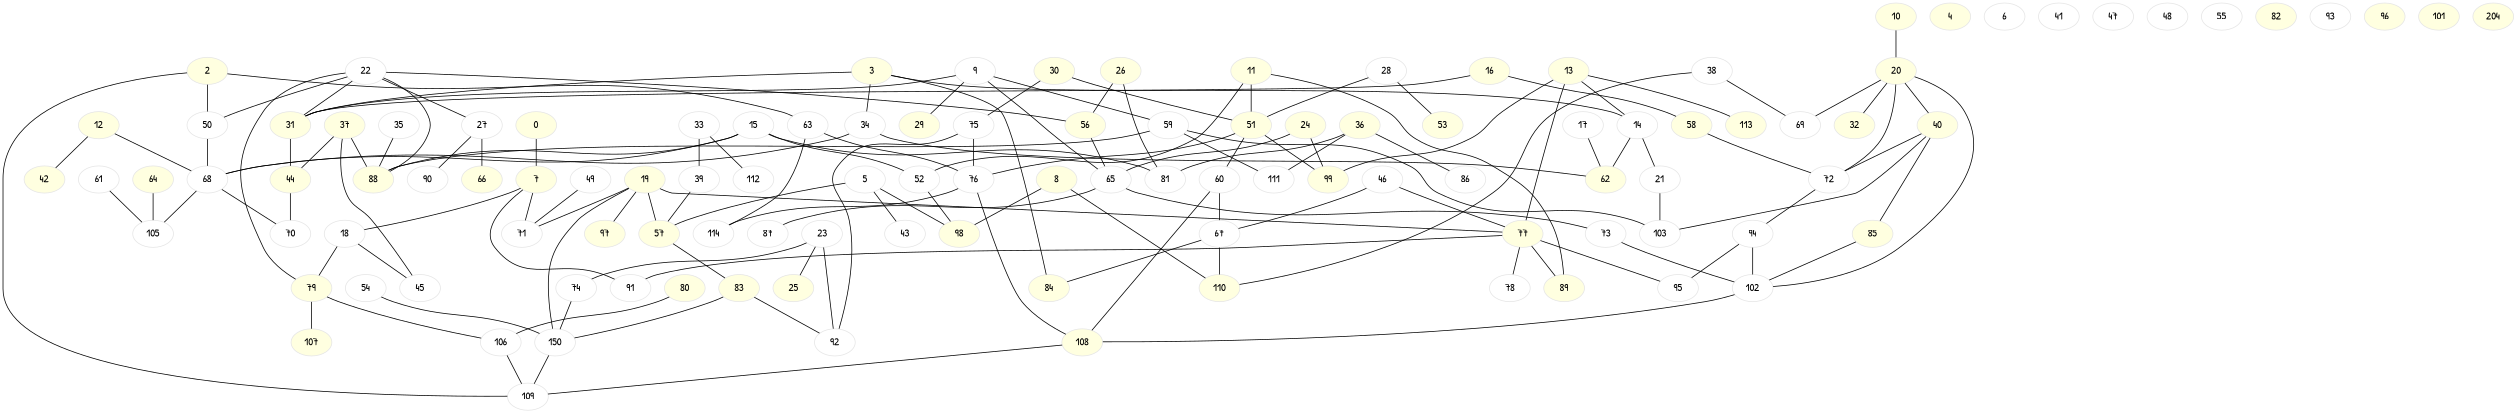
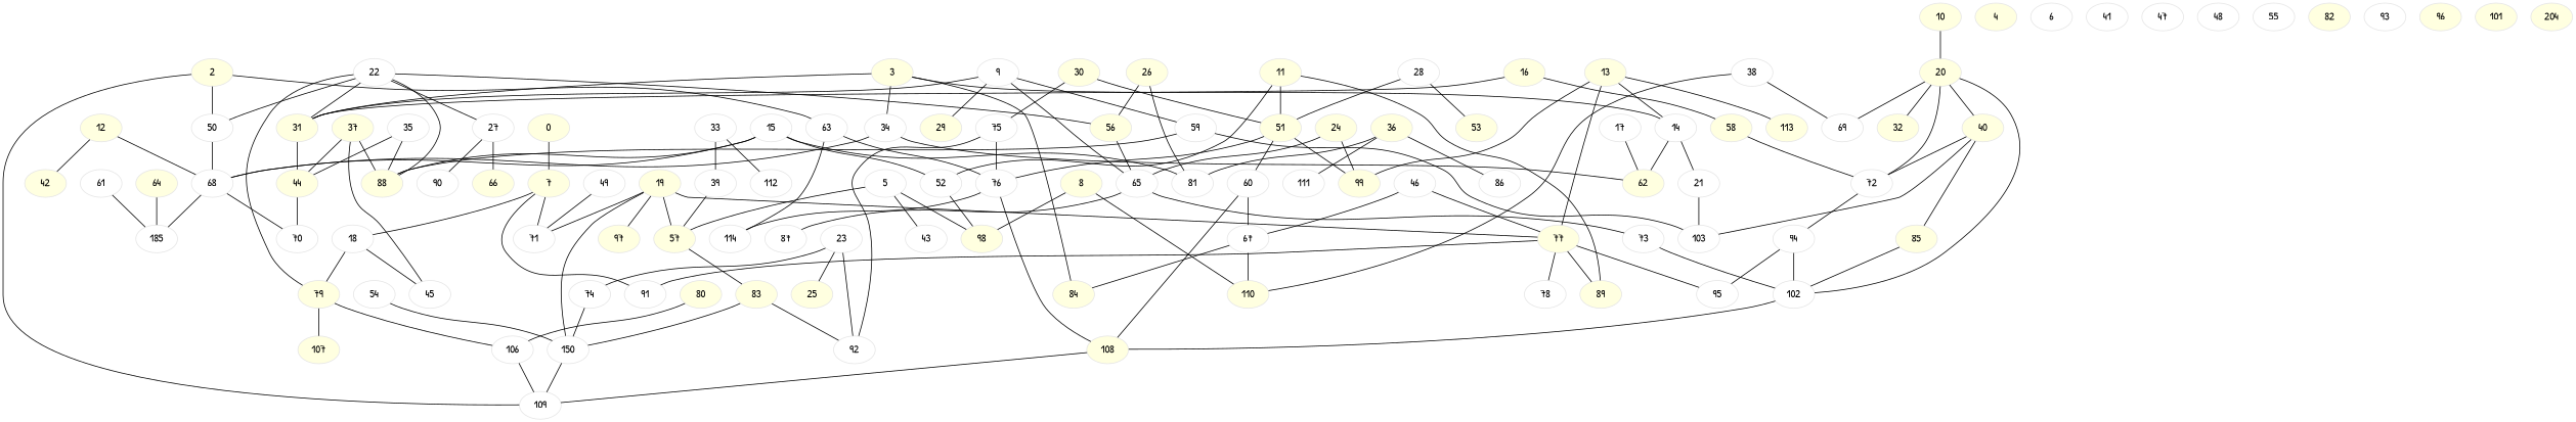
  graph {
    fontname="Patrick Hand"
    node [color=gray90 fillcolor=white fontname="Patrick Hand" style=filled]
    edge [fontname="Patrick Hand"]
    n1 [fillcolor=lightyellow label=0]
    7 [fillcolor=lightyellow]
    18
    71
    91
    2 [fillcolor=lightyellow]
    50
    63
    109
    68
    76
    114
    3 [fillcolor=lightyellow]
    14
    31 [fillcolor=lightyellow]
    34
    84 [fillcolor=lightyellow]
    21
    62 [fillcolor=lightyellow]
    44 [fillcolor=lightyellow]
    4 [fillcolor=lightyellow]
    5
    43
    57 [fillcolor=lightyellow]
    98 [fillcolor=lightyellow]
    83 [fillcolor=lightyellow]
    6
    45
    79 [fillcolor=lightyellow]
    8 [fillcolor=lightyellow]
    110 [fillcolor=lightyellow]
    9
    29 [fillcolor=lightyellow]
    59
    65
    88 [fillcolor=lightyellow]
    103
    111
    73
    87
    10 [fillcolor=lightyellow]
    20 [fillcolor=lightyellow]
    32 [fillcolor=lightyellow]
    40 [fillcolor=lightyellow]
    69
    72
    102
    11 [fillcolor=lightyellow]
    51 [fillcolor=lightyellow]
    52
    89 [fillcolor=lightyellow]
    99 [fillcolor=lightyellow]
    60
    12 [fillcolor=lightyellow]
    42 [fillcolor=lightyellow]
    70
-   105
+   105 [label=185]
    13 [fillcolor=lightyellow]
    77 [fillcolor=lightyellow]
    113 [fillcolor=lightyellow]
    78
    95
    15
    81
    16 [fillcolor=lightyellow]
    58 [fillcolor=lightyellow]
    17
    106
    107 [fillcolor=lightyellow]
    19 [fillcolor=lightyellow]
    97 [fillcolor=lightyellow]
    n72 [label=150]
    85 [fillcolor=lightyellow]
    94
    108 [fillcolor=lightyellow]
    22
    27
    56 [fillcolor=lightyellow]
    66 [fillcolor=lightyellow]
    90
    25 [fillcolor=lightyellow]
    23
    74
    92
    80 [fillcolor=lightyellow]
    24 [fillcolor=lightyellow]
    26 [fillcolor=lightyellow]
    28
    53 [fillcolor=lightyellow]
    30 [fillcolor=lightyellow]
    75
    33
    39
    112
    35
    36 [fillcolor=lightyellow]
    86
    37 [fillcolor=lightyellow]
    38
    41
    46
    67
    47
    48
    49
    54
    55
    61
    64 [fillcolor=lightyellow]
    82 [fillcolor=lightyellow]
    93
    96 [fillcolor=lightyellow]
    101 [fillcolor=lightyellow]
    n114 [fillcolor=lightyellow label=204]
    n1 -- 7
    7 -- 18
    7 -- 71
    7 -- 91
    18 -- 45
    18 -- 79
    2 -- 50
    2 -- 63
    2 -- 109
    50 -- 68
    63 -- 76
    63 -- 114
    68 -- 70
    68 -- 105
    76 -- 114
    76 -- 108
    3 -- 14
    3 -- 31
    3 -- 34
    3 -- 84
    14 -- 21
    14 -- 62
    31 -- 44
    34 -- 68
    34 -- 62
    21 -- 103
    44 -- 70
    5 -- 43
    5 -- 57
    5 -- 98
    57 -- 83
    83 -- n72
    83 -- 92
    79 -- 106
    79 -- 107
    8 -- 98
    8 -- 110
    9 -- 31
    9 -- 29
    9 -- 59
    9 -- 65
    59 -- 88
    59 -- 103
-   59 -- 111
    65 -- 73
    65 -- 87
    73 -- 102
    10 -- 20
    20 -- 32
    20 -- 40
    20 -- 69
    20 -- 72
    20 -- 102
    40 -- 103
    40 -- 72
    40 -- 85
    72 -- 94
    102 -- 108
    11 -- 51
    11 -- 52
    11 -- 89
    51 -- 76
    51 -- 99
    51 -- 60
    52 -- 98
    60 -- 108
    60 -- 67
    12 -- 68
    12 -- 42
    13 -- 14
    13 -- 99
    13 -- 77
    13 -- 113
    77 -- 91
    77 -- 89
    77 -- 78
    77 -- 95
    15 -- 68
    15 -- 88
    15 -- 52
    15 -- 81
    16 -- 31
    16 -- 58
    58 -- 72
    17 -- 62
    106 -- 109
    19 -- 71
    19 -- 57
    19 -- 77
    19 -- 97
    19 -- n72
    n72 -- 109
    85 -- 102
    94 -- 102
    94 -- 95
    108 -- 109
    22 -- 50
    22 -- 31
    22 -- 79
    22 -- 88
    22 -- 27
    22 -- 56
    27 -- 66
    27 -- 90
    56 -- 65
    23 -- 25
    23 -- 74
    23 -- 92
    74 -- n72
    80 -- 106
    24 -- 65
    24 -- 99
    26 -- 81
    26 -- 56
    28 -- 51
    28 -- 53
    30 -- 51
    30 -- 75
    75 -- 76
    75 -- 92
    33 -- 39
    33 -- 112
    39 -- 57
+   35 -- 44
    35 -- 88
    36 -- 111
    36 -- 81
    36 -- 86
    37 -- 44
    37 -- 45
    37 -- 88
    38 -- 110
    38 -- 69
    46 -- 77
    46 -- 67
    67 -- 84
    67 -- 110
    49 -- 71
    54 -- n72
    61 -- 105
    64 -- 105
  }
